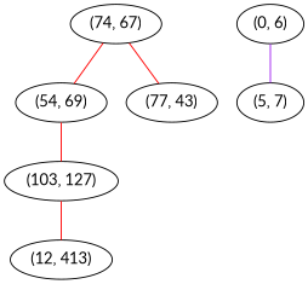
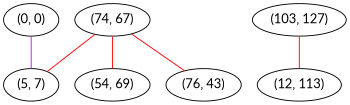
  graph {
    fontname=Lato
    node [fontname=Lato]
    edge [color=red fontname=Lato weight=1]
    n1 [label="(74, 67)"]
    n2 [label="(5, 7)"]
    "(54, 69)"
-   "(76, 43)" [label="(77, 43)"]
+   "(76, 43)"
    "(103, 127)"
-   "(0, 0)" [label="(0, 6)"]
-   "(12, 113)" [label="(12, 413)"]
+   "(0, 0)"
+   "(12, 113)"
+   n1 -- n2
    n1 -- "(54, 69)"
    n1 -- "(76, 43)"
-   "(54, 69)" -- "(103, 127)"
    "(103, 127)" -- "(12, 113)"
    "(0, 0)" -- n2 [color=purple weight=4]
  }
